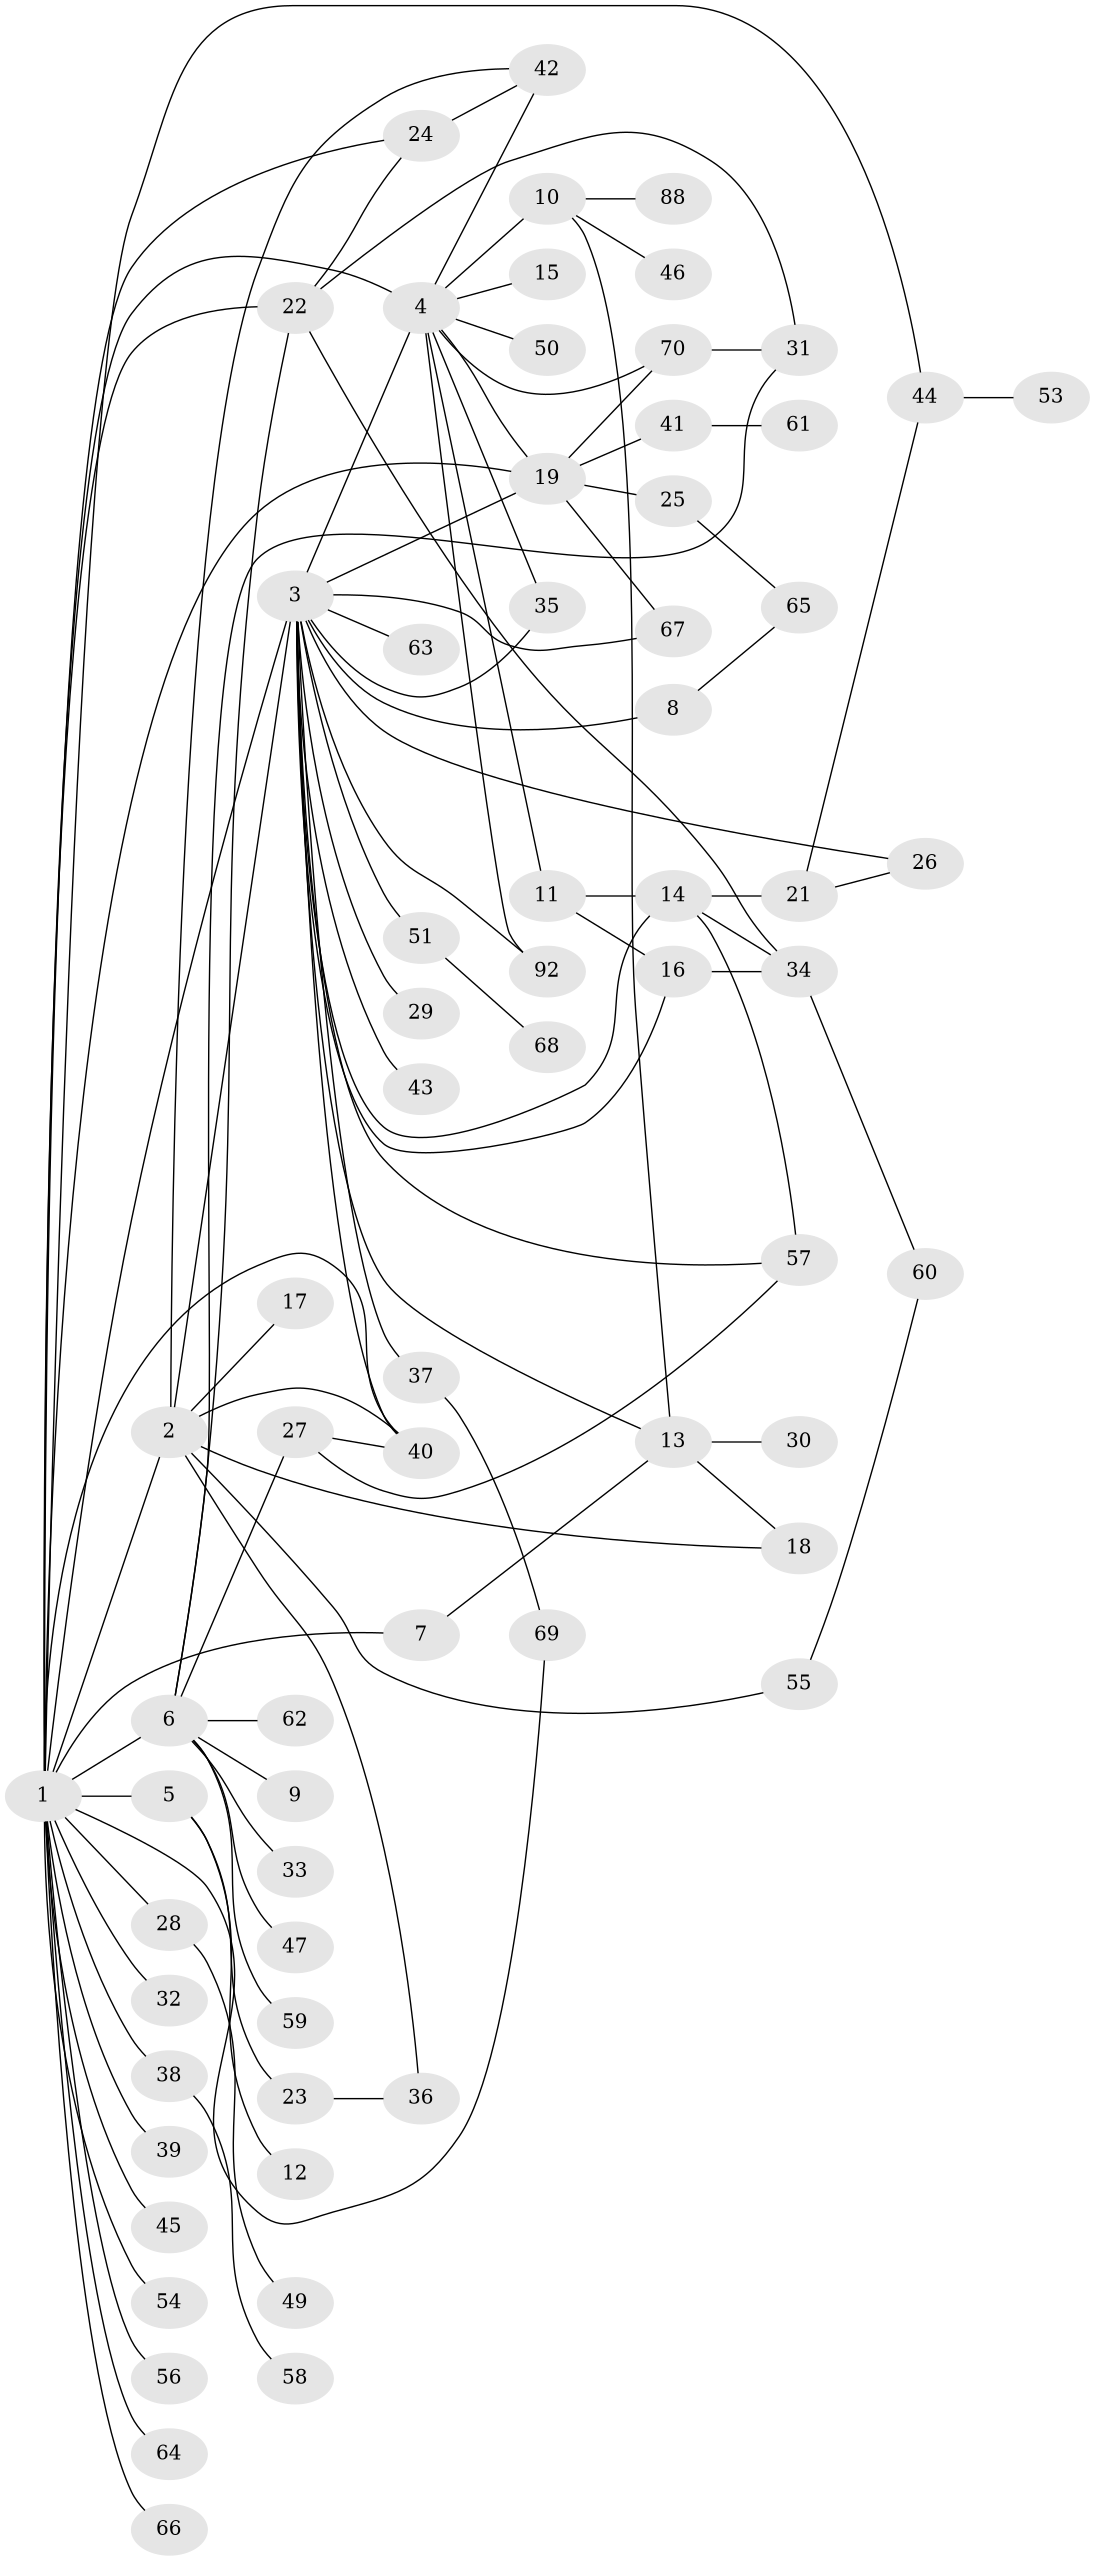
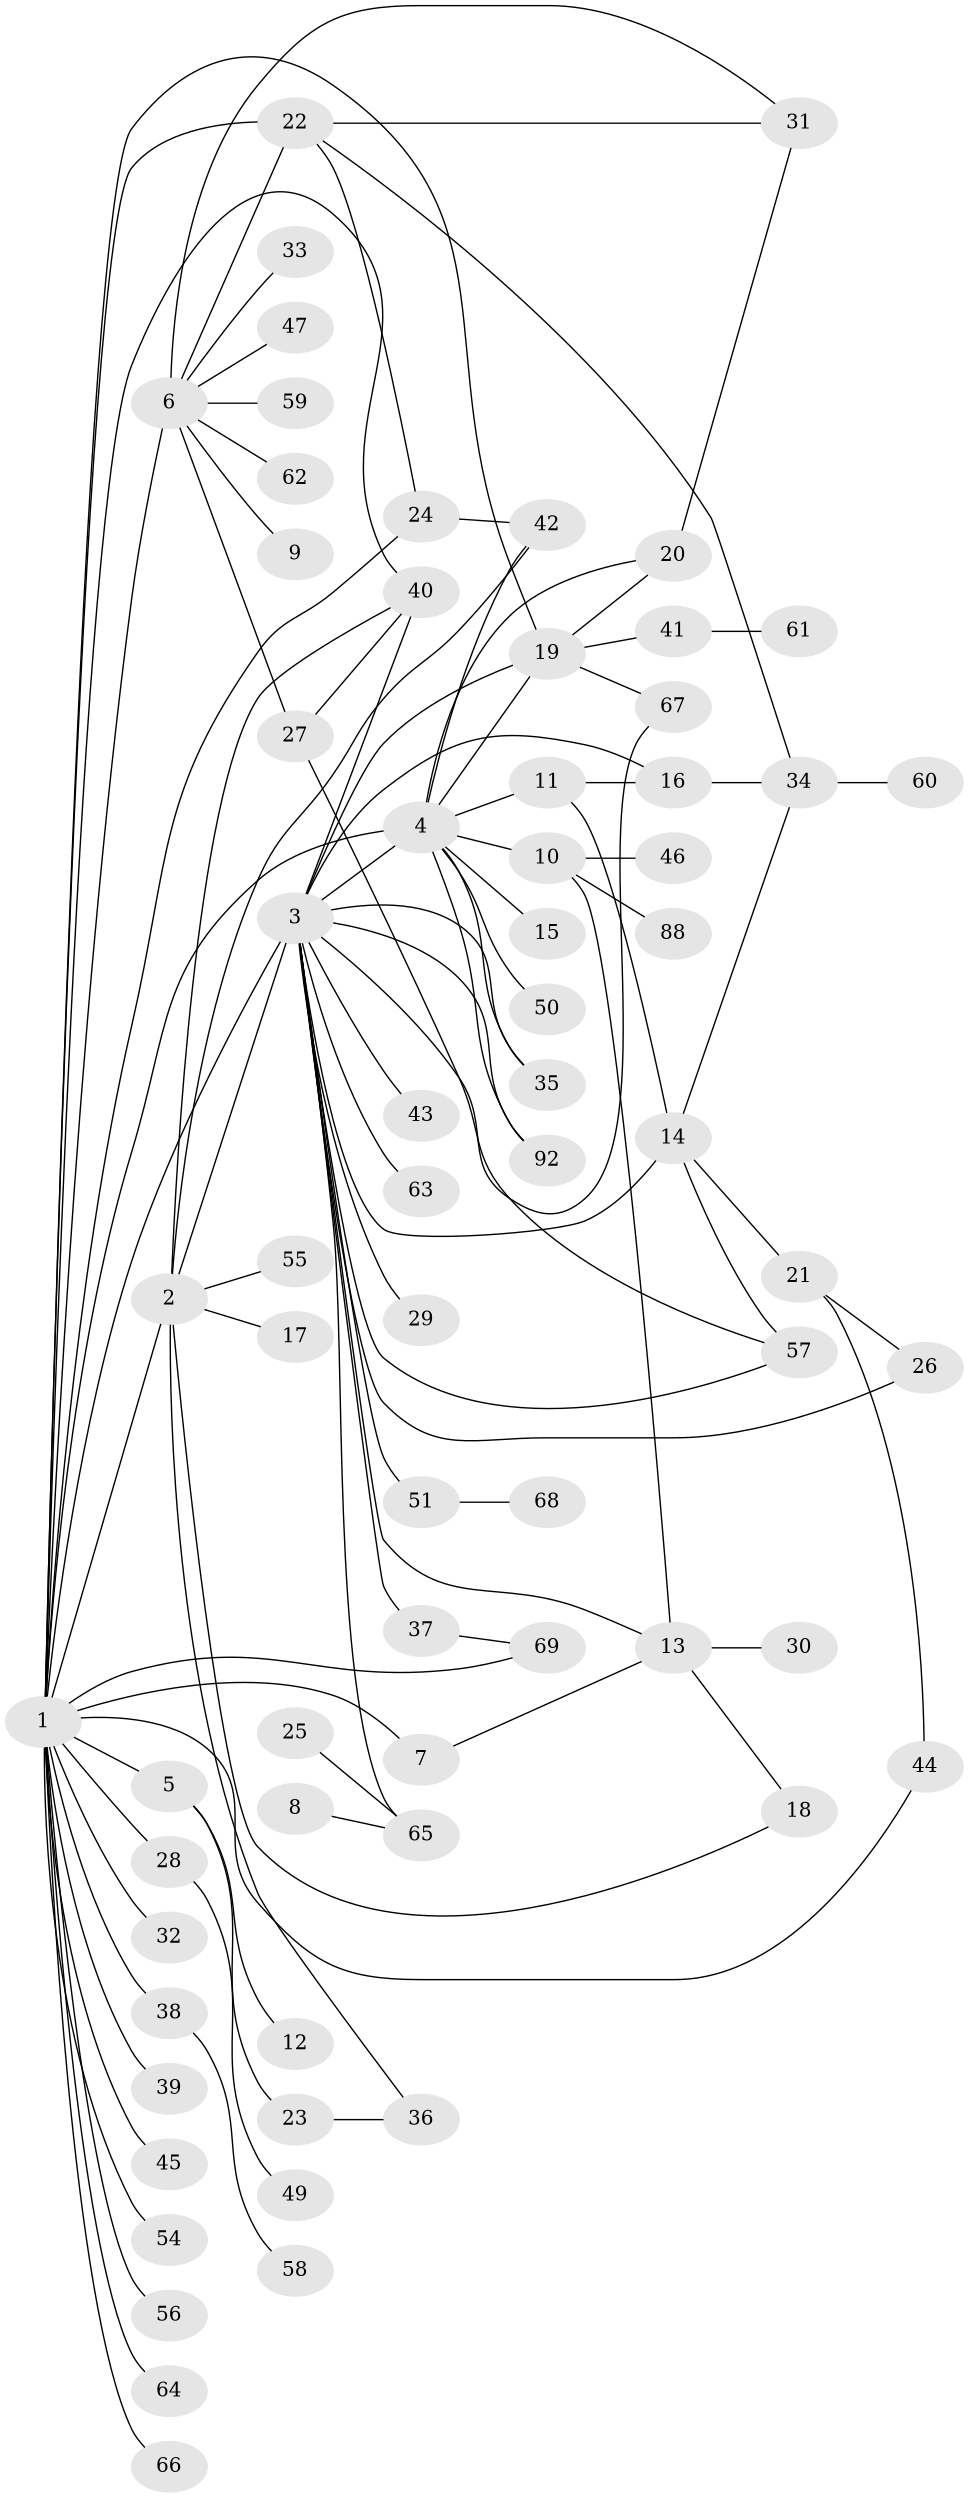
  graph {
    rankdir=LR
    node [color=gray90 style=filled]
    edge [weight=1.0]
    1
    2
    3
    4
    5
    6
    7
    19
    22
    24
    28
    32
    38
    39
    40
    44
    45
    54
    56
    64
    66
    69
    17
    18
    36
    42
    55
    8
    13
    14
    16
    26
    29
    35
    37
    43
    51
    n38 [label=92]
    57
    63
    67
    10
    11
    15
-   20 [label=70]
+   20
    50
    12
    23
    9
    27
    31
    33
    47
    59
    62
    25
    41
    34
    49
    58
-   53
    60
    65
    30
    21
    68
    46
    n68 [label=88]
    61
    1 -- 2
    1 -- 3
    1 -- 4
    1 -- 5
    1 -- 6
    1 -- 7
    1 -- 19
    1 -- 22
    1 -- 24
    1 -- 28
    1 -- 32
    1 -- 38
    1 -- 39
    1 -- 40
    1 -- 44
    1 -- 45
    1 -- 54
    1 -- 56
    1 -- 64
    1 -- 66
    1 -- 69
    2 -- 3
    2 -- 40
    2 -- 17
    2 -- 18
    2 -- 36
    2 -- 42
    2 -- 55
    3 -- 4
    3 -- 19 [weight=16.0]
    3 -- 40
-   3 -- 8
+   3 -- 65
    3 -- 13
    3 -- 14
    3 -- 16
    3 -- 26
    3 -- 29
    3 -- 35
    3 -- 37
    3 -- 43
    3 -- 51
    3 -- n38
    3 -- 57
    3 -- 63
    3 -- 67
    4 -- 19
    4 -- 42
    4 -- 35
    4 -- n38
    4 -- 10
    4 -- 11 [weight=2.0]
    4 -- 15 [weight=2.0]
    4 -- 20
    4 -- 50
    5 -- 12
    5 -- 23
    6 -- 22
    6 -- 9
    6 -- 27
    6 -- 31
    6 -- 33
    6 -- 47
    6 -- 59
    6 -- 62
    7 -- 13
    19 -- 67
    19 -- 20
-   19 -- 25
    19 -- 41
    22 -- 24
    22 -- 31
    22 -- 34
    24 -- 42
    28 -- 49
    38 -- 58
-   44 -- 53
-   55 -- 60
    8 -- 65
    13 -- 18
    13 -- 30
    14 -- 57
    14 -- 34
    14 -- 21
    16 -- 34
    37 -- 69
    51 -- 68
    10 -- 13
    10 -- 46
    10 -- n68 [weight=2.0]
    11 -- 14 [weight=2.0]
    11 -- 16
    20 -- 31
    23 -- 36 [weight=4.0]
    27 -- 40
    27 -- 57
    25 -- 65
    41 -- 61
    34 -- 60
    21 -- 44
    21 -- 26
  }
